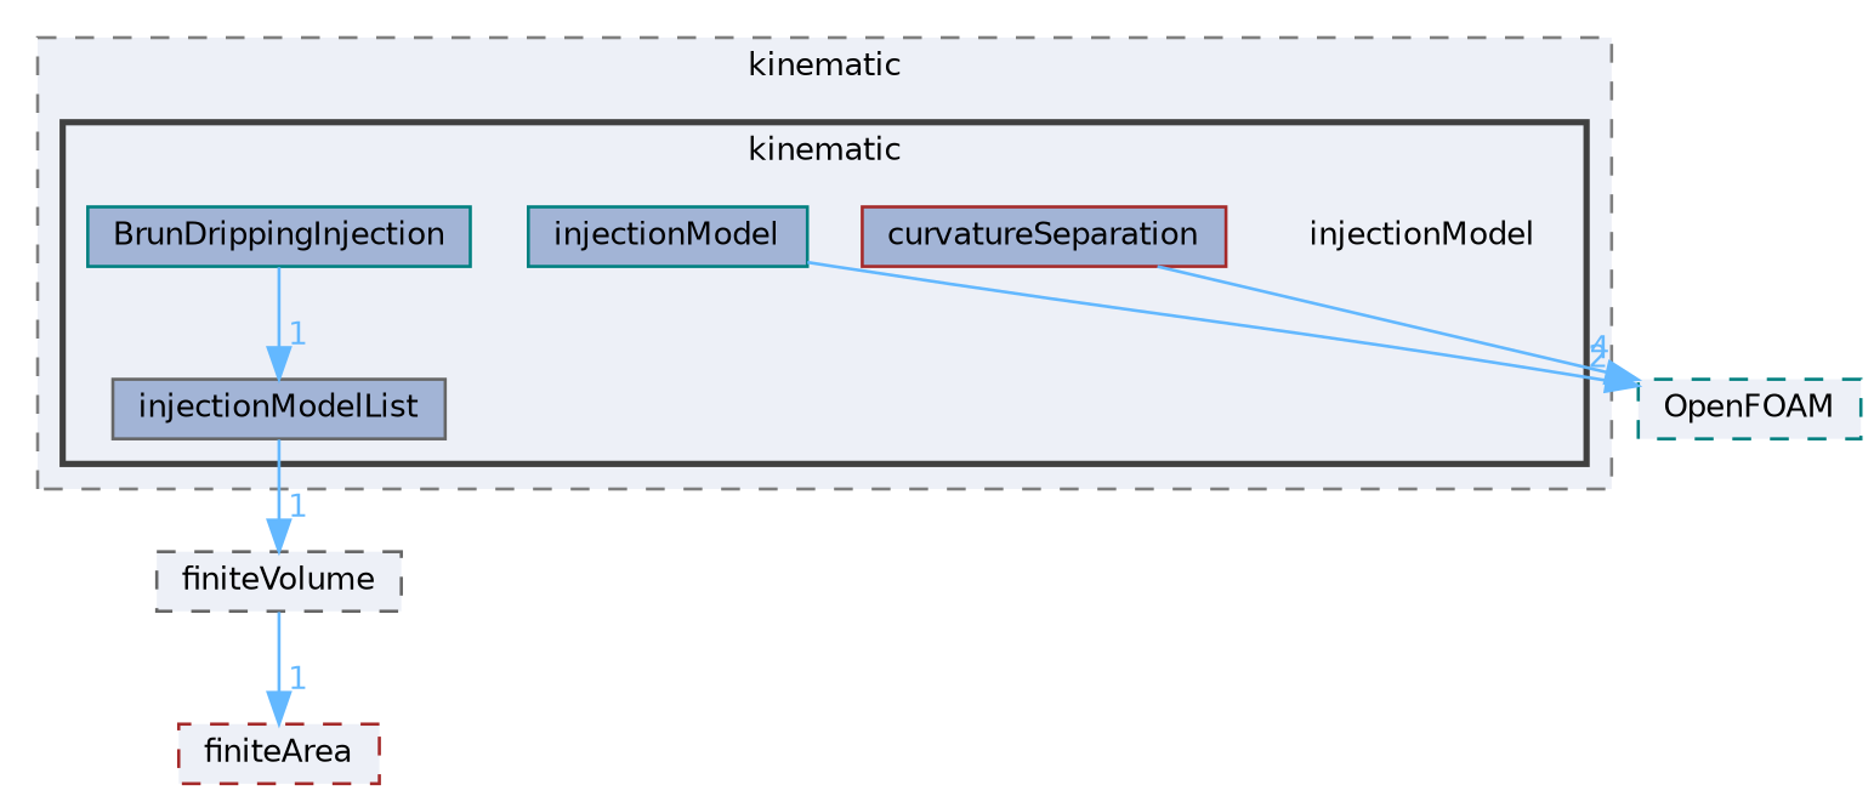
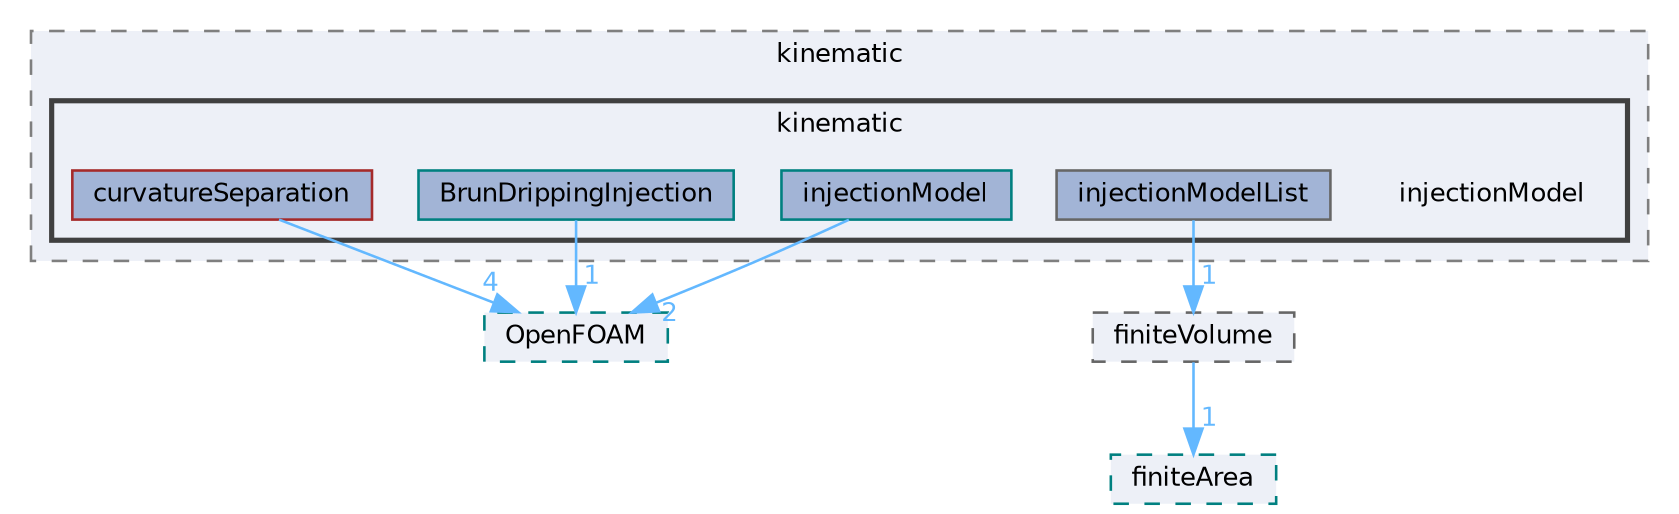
  digraph {
    compound=true
    node [color=teal fontname=Helvetica fontsize=10 shape=box fillcolor="#a2b4d6" style=filled]
    edge [color=steelblue1 fontcolor=steelblue1 fontname=Helvetica fontsize=10 headlabel=1 labeldistance=1.5 labelfontname=Helvetica labelfontsize=10]
    n1 [height=0.2 label=injectionModel shape=plaintext width=0.4 fillcolor="" style=""]
    n2 [height=0.2 label=BrunDrippingInjection width=0.4]
    n3 [color=brown height=0.2 label=curvatureSeparation width=0.4]
    n4 [height=0.2 label=injectionModel width=0.4]
    n5 [color=gray40 height=0.2 label=injectionModelList width=0.4]
    n6 [fillcolor="#edf0f7" height=0.2 label=OpenFOAM style="filled,dashed" width=0.4]
    n7 [color=gray40 fillcolor="#edf0f7" height=0.2 label=finiteVolume style="filled,dashed" width=0.4]
-   n8 [color=brown fillcolor="#edf0f7" height=0.2 label=finiteArea style="filled,dashed" width=0.4]
+   n8 [fillcolor="#edf0f7" height=0.2 label=finiteArea style="filled,dashed" width=0.4]
    subgraph cluster_1 {
      bgcolor="#edf0f7"
      fontname=Helvetica
      fontsize=10
      label=kinematic
      pencolor=grey50
      style="filled,dashed"
      subgraph cluster_2 {
        bgcolor="#edf0f7"
        fontname=Helvetica
        fontsize=10
        label=kinematic
        pencolor=grey25
        style="filled,bold"
        n1
        n2
        n3
        n4
        n5
      }
    }
-   n2 -> n5
+   n2 -> n6
    n3 -> n6 [headlabel=4]
    n4 -> n6 [headlabel=2]
    n5 -> n7
    n7 -> n8
  }
